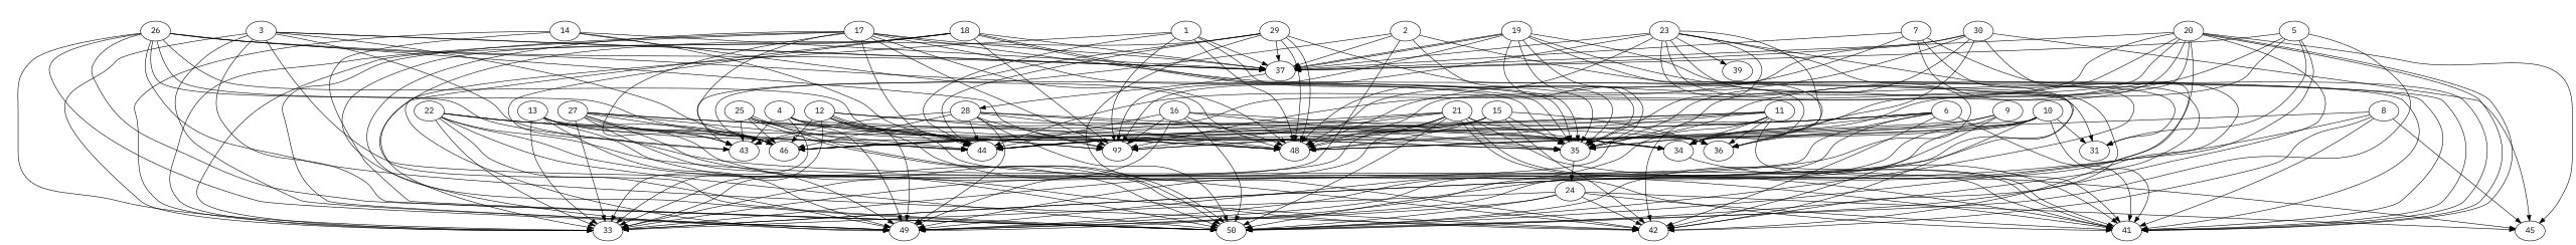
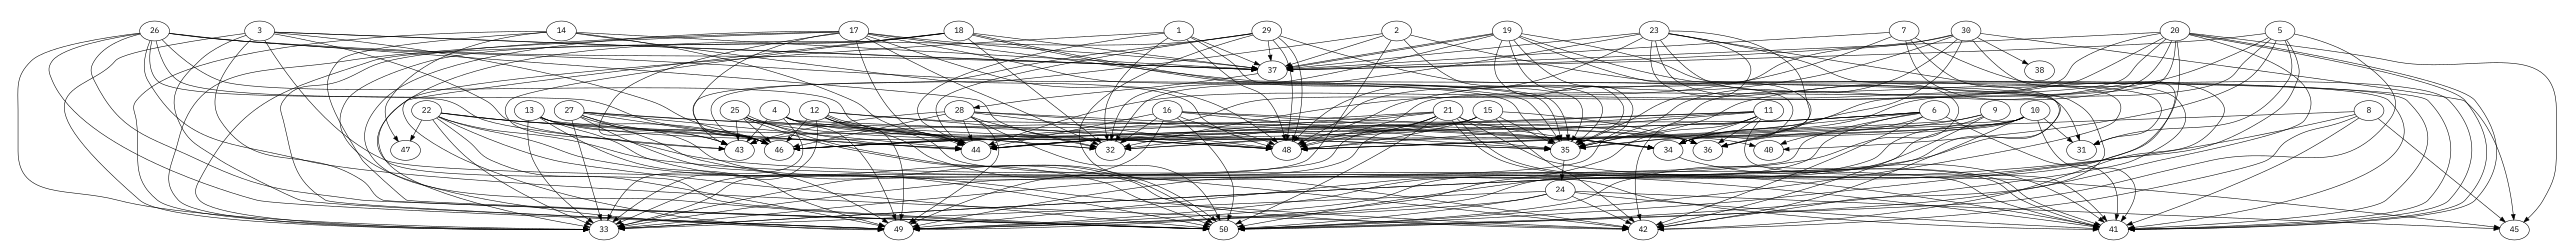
  digraph {
    fontname="IBM Plex Mono"
    node [alpha=0.08 fontname="IBM Plex Mono"]
    edge [fontname="IBM Plex Mono"]
    1 [alpha=0.15 expect_size=6673408]
-   32 [alpha=0.05 expect_size=45825024 label=92]
+   32 [alpha=0.05 expect_size=45825024]
    35 [alpha=0.07 expect_size=32181248]
    37 [alpha=0.02 expect_size=33913856]
    44 [alpha=0.16 expect_size=27285504]
    48 [expect_size=22615040]
    49 [alpha=0.10 expect_size=40503296]
    24 [alpha=0.16 expect_size=22356992]
    28 [alpha=0.04 expect_size=30038016]
    2 [alpha=0.04 expect_size=23191552]
    33 [alpha=0.03 expect_size=17707008]
    41 [alpha=0.04 expect_size=11115520]
    46 [alpha=0.15 expect_size=45979648]
    3 [alpha=0.06 expect_size=14592000]
    43 [alpha=0.04 expect_size=19150848]
    50 [alpha=0.01 expect_size=12739584]
    4 [alpha=0.11 expect_size=11554816]
    36 [expect_size=13031424]
    5 [alpha=0.04 expect_size=31558656]
    31 [alpha=0.19 expect_size=23146496]
    34 [alpha=0.01 expect_size=42512384]
+   40 [alpha=0.16 expect_size=6353920]
    6 [alpha=0.20 expect_size=6907904]
    42 [alpha=0.19 expect_size=8123392]
    7 [alpha=0.17 expect_size=49116160]
    8 [alpha=0.04 expect_size=14742528]
    45 [alpha=0.09 expect_size=28678144]
    9 [alpha=0.12 expect_size=43702272]
    10 [alpha=0.13 expect_size=19938304]
    11 [expect_size=39669760]
    12 [alpha=0.01 expect_size=27017216]
    13 [alpha=0.18 expect_size=35515392]
    14 [alpha=0.14 expect_size=48578560]
+   47 [alpha=0.06 expect_size=17406976]
    15 [alpha=0.11 expect_size=27892736]
    16 [alpha=0.14 expect_size=37830656]
    17 [alpha=0.05 expect_size=37712896]
    18 [alpha=0.10 expect_size=31328256]
    19 [expect_size=41279488]
    20 [alpha=0.19 expect_size=21865472]
    21 [alpha=0.10 expect_size=52378624]
    22 [expect_size=24547328]
    23 [alpha=0.11 expect_size=26134528]
-   39 [expect_size=6595584]
    25 [alpha=0.12 expect_size=8261632]
    26 [alpha=0.09 expect_size=33880064]
    27 [alpha=0.04 expect_size=18981888]
    29 [alpha=0.20 expect_size=6046720]
    30 [alpha=0.02 expect_size=26092544]
+   38 [expect_size=44331008]
    1 -> 32
    1 -> 35
    1 -> 37
    1 -> 44
    1 -> 48
    1 -> 49
    35 -> 24
    37 -> 28
    24 -> 49
    24 -> 33
    24 -> 41
    24 -> 50
    24 -> 42
    24 -> 45
    28 -> 32
    28 -> 35
    28 -> 44
    28 -> 48
    28 -> 49
    28 -> 46
    28 -> 43
    28 -> 50
    28 -> 34
    2 -> 35
    2 -> 37
    2 -> 33
    2 -> 41
    2 -> 46
    3 -> 37
    3 -> 37
    3 -> 49
    3 -> 33
    3 -> 41
    3 -> 46
    3 -> 43
    3 -> 50
    4 -> 32
    4 -> 35
    4 -> 49
    4 -> 33
    4 -> 43
    4 -> 36
    5 -> 35
    5 -> 37
    5 -> 33
    5 -> 50
    5 -> 31
    5 -> 34
+   5 -> 40
    34 -> 41
    6 -> 35
    6 -> 44
    6 -> 33
    6 -> 41
    6 -> 46
    6 -> 43
    6 -> 50
+   6 -> 40
    6 -> 42
    7 -> 37
    7 -> 48
    7 -> 41
    7 -> 50
    7 -> 42
    8 -> 48
    8 -> 33
    8 -> 41
    8 -> 42
    8 -> 45
    9 -> 48
    9 -> 49
    9 -> 36
    9 -> 42
    10 -> 35
    10 -> 44
    10 -> 48
    10 -> 49
    10 -> 41
    10 -> 46
    10 -> 31
    10 -> 42
    11 -> 32
    11 -> 44
    11 -> 48
    11 -> 49
    11 -> 41
    11 -> 46
    11 -> 36
    11 -> 34
    11 -> 42
    12 -> 44
    12 -> 44
    12 -> 48
    12 -> 49
    12 -> 33
    12 -> 41
    12 -> 46
    12 -> 36
    12 -> 42
    13 -> 44
    13 -> 48
    13 -> 49
    13 -> 33
    13 -> 46
    13 -> 50
    14 -> 37
    14 -> 44
    14 -> 48
    14 -> 33
    14 -> 50
+   14 -> 47
    15 -> 32
    15 -> 35
    15 -> 44
    15 -> 48
    15 -> 36
    15 -> 42
    16 -> 32
    16 -> 35
    16 -> 44
    16 -> 48
    16 -> 33
    16 -> 50
    16 -> 34
+   16 -> 40
    17 -> 32
    17 -> 35
    17 -> 37
    17 -> 44
    17 -> 48
    17 -> 49
    17 -> 33
    17 -> 46
    17 -> 43
    17 -> 50
    17 -> 31
    18 -> 32
    18 -> 35
    18 -> 35
    18 -> 37
    18 -> 49
    18 -> 33
    18 -> 41
    18 -> 50
    19 -> 32
    19 -> 35
    19 -> 37
    19 -> 37
    19 -> 49
    19 -> 41
    19 -> 50
    19 -> 36
    19 -> 42
    20 -> 32
    20 -> 35
    20 -> 37
    20 -> 48
    20 -> 49
    20 -> 41
    20 -> 41
    20 -> 46
    20 -> 50
    20 -> 34
    20 -> 45
    21 -> 32
    21 -> 44
    21 -> 48
    21 -> 49
    21 -> 33
    21 -> 41
    21 -> 41
    21 -> 46
    21 -> 50
    21 -> 34
    21 -> 45
    22 -> 44
    22 -> 48
    22 -> 49
    22 -> 33
    22 -> 41
    22 -> 46
    22 -> 50
    22 -> 42
+   22 -> 47
    23 -> 32
    23 -> 35
    23 -> 37
    23 -> 48
    23 -> 49
    23 -> 33
    23 -> 41
    23 -> 50
    23 -> 31
    23 -> 34
-   23 -> 39
    25 -> 32
    25 -> 35
    25 -> 44
    25 -> 46
    25 -> 43
    25 -> 50
    25 -> 50
    26 -> 32
    26 -> 35
    26 -> 37
    26 -> 44
    26 -> 49
    26 -> 33
    26 -> 46
    26 -> 43
    26 -> 50
    26 -> 42
    27 -> 44
    27 -> 48
    27 -> 49
    27 -> 33
    27 -> 46
    27 -> 43
    27 -> 50
    27 -> 34
    27 -> 42
    29 -> 37
    29 -> 44
    29 -> 48
    29 -> 48
    29 -> 33
    29 -> 43
    29 -> 34
    29 -> 42
    30 -> 35
    30 -> 37
    30 -> 44
    30 -> 48
    30 -> 50
    30 -> 36
    30 -> 45
+   30 -> 38
  }
